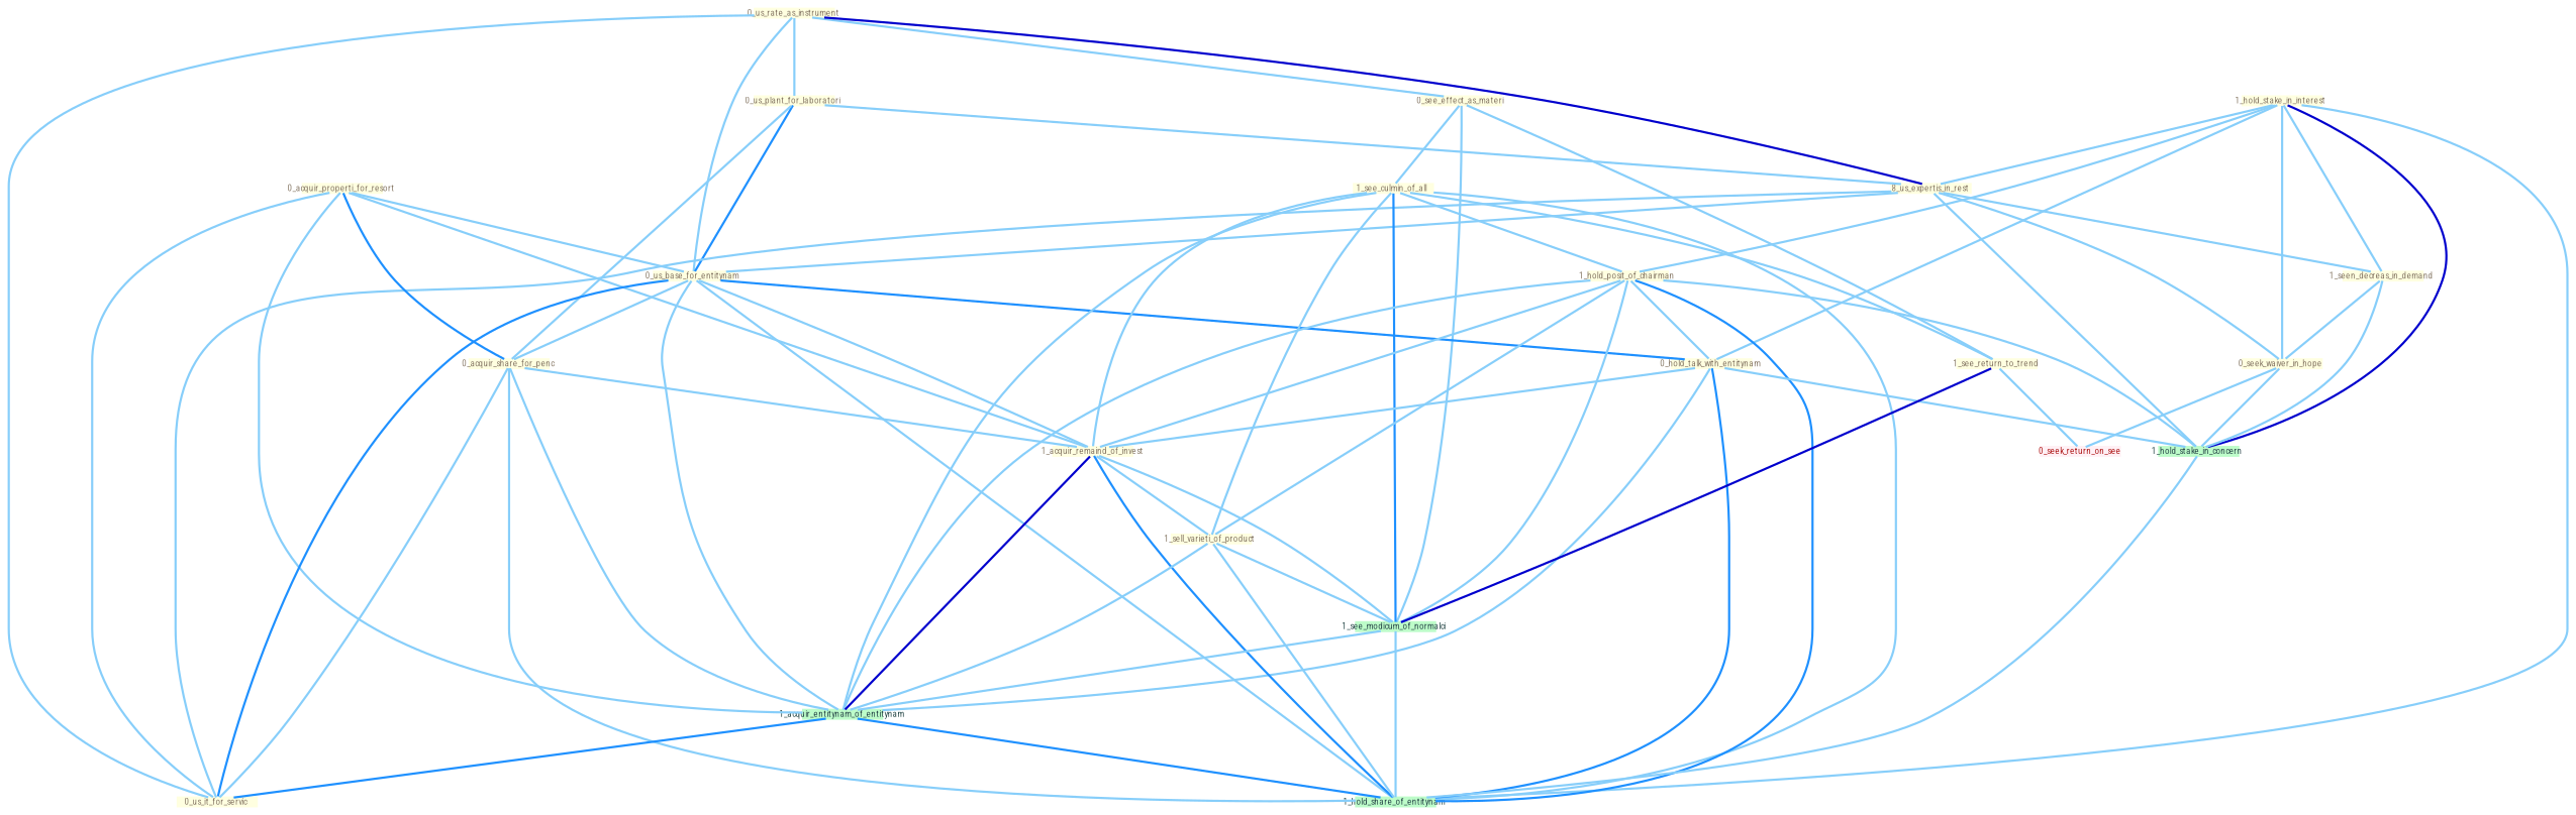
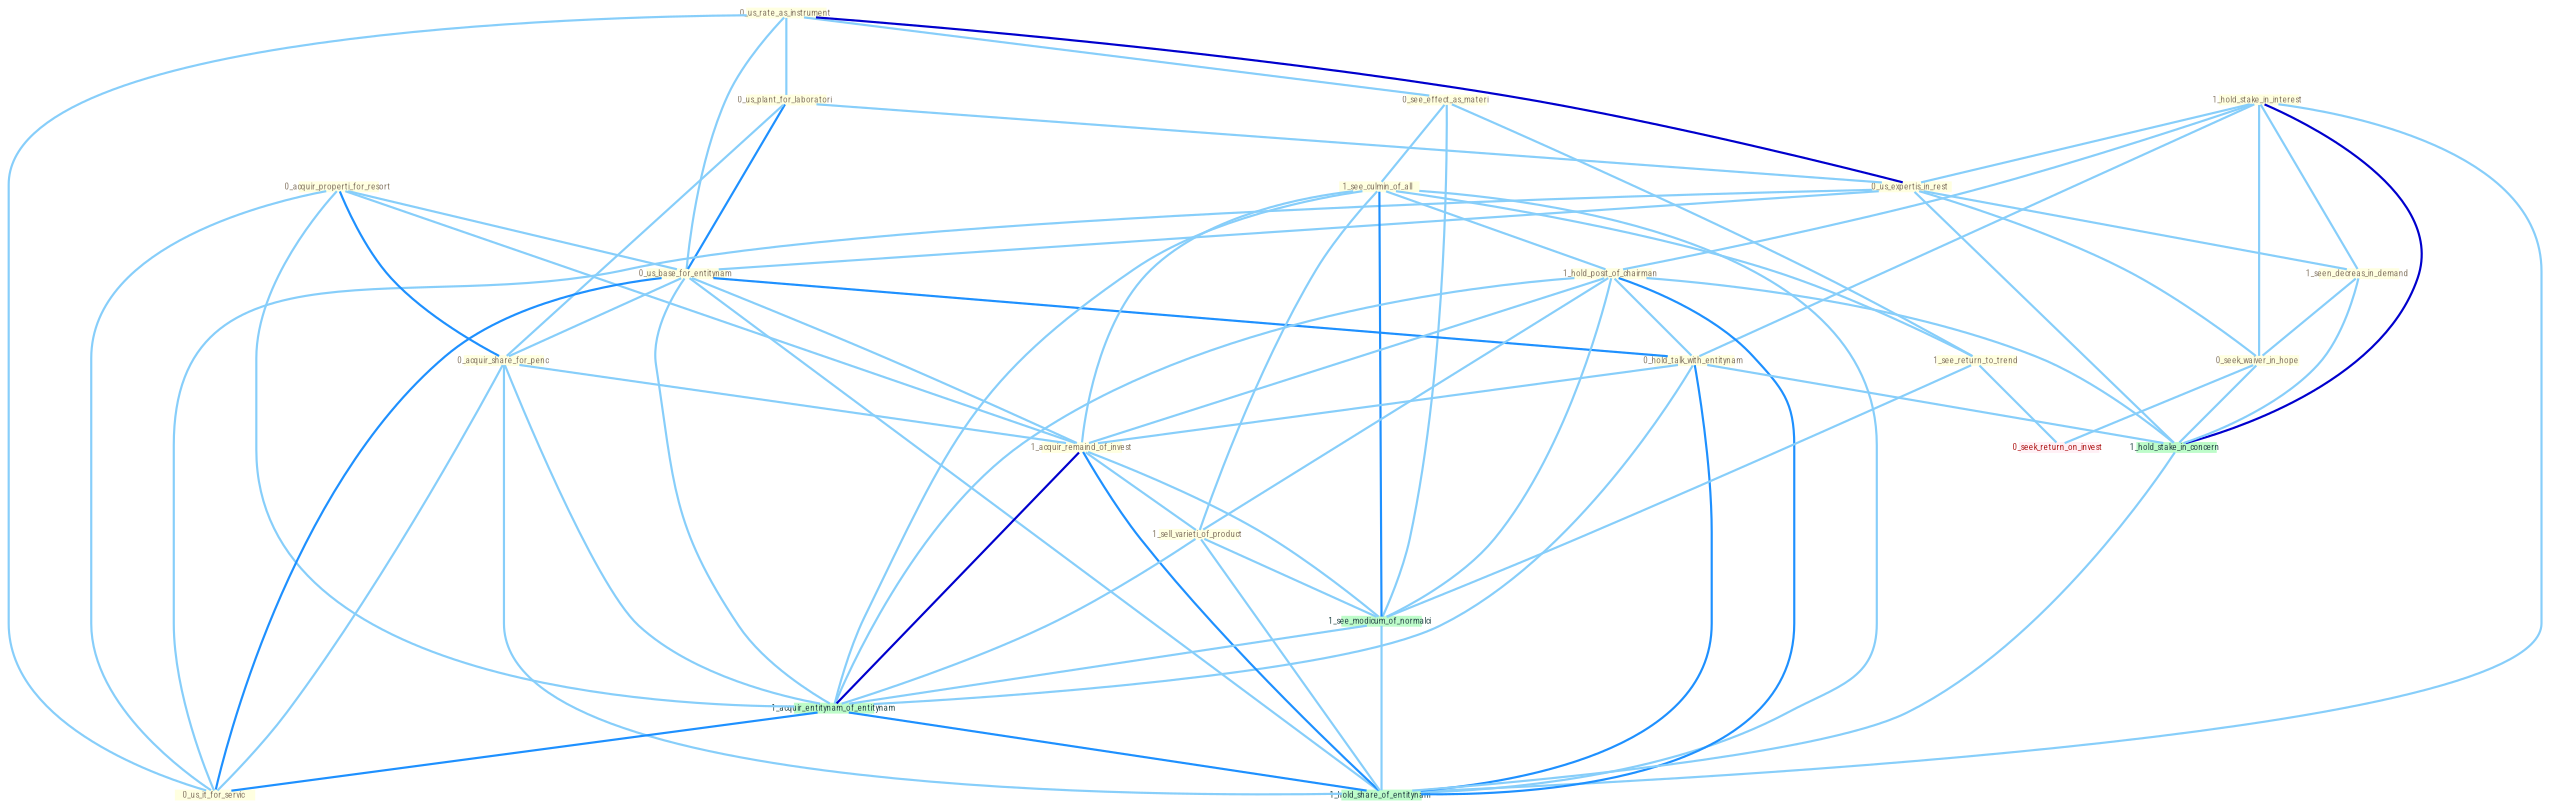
  graph {
    fontname="Roboto Condensed"
    node [color="#ffffe0" fixedsize=true fontcolor="#8b7d6b" fontname="Roboto Condensed" fontsize=4 shape=polygon style=filled]
    edge [color="#87cefa" fontname="Roboto Condensed" w=1]
-   "0_seek_return_on_invest " [color="#fff0f5" fontcolor="#b22222" height=.06 width=.5 label="0_seek_return_on_see"]
+   "0_seek_return_on_invest " [color="#fff0f5" fontcolor="#b22222" height=.06 width=.5]
    "1_hold_stake_in_interest " [height=.06 width=.5]
    "0_us_rate_as_instrument " [height=.06 width=.5]
    "0_see_effect_as_materi " [height=.06 width=.5]
    "0_us_plant_for_laboratori " [height=.06 width=.5]
-   "0_us_expertis_in_rest " [height=.06 width=.5 label="8_us_expertis_in_rest"]
+   "0_us_expertis_in_rest " [height=.06 width=.5]
    "0_acquir_properti_for_resort " [height=.06 width=.5]
    "0_us_base_for_entitynam " [height=.06 width=.5]
    "0_acquir_share_for_penc " [height=.06 width=.5]
    "1_seen_decreas_in_demand " [height=.06 width=.5]
    "0_us_it_for_servic " [height=.06 width=.5]
    "1_see_culmin_of_all " [height=.06 width=.5]
    "0_seek_waiver_in_hope " [height=.06 width=.5]
    "1_hold_posit_of_chairman " [height=.06 width=.5]
    "0_hold_talk_with_entitynam " [height=.06 width=.5]
    "1_see_return_to_trend " [height=.06 width=.5]
    n17 [height=.06 label="1_acquir_remaind_of_invest" width=.5]
    "1_sell_varieti_of_product " [height=.06 width=.5]
    "1_hold_stake_in_concern " [color="#BDFCC9" fontcolor="#2f4f4f" height=.06 width=.5]
    "1_hold_share_of_entitynam " [color="#BDFCC9" fontcolor="#2f4f4f" height=.06 width=.5]
    "1_see_modicum_of_normalci " [color="#BDFCC9" fontcolor="#2f4f4f" height=.06 width=.5]
    "1_acquir_entitynam_of_entitynam " [color="#BDFCC9" fontcolor="#2f4f4f" height=.06 width=.5]
    subgraph sub_1 {
      "0_seek_return_on_invest "
    }
    subgraph sub_2 {
      "1_hold_stake_in_interest "
      "0_us_rate_as_instrument "
      "0_see_effect_as_materi "
      "0_us_plant_for_laboratori "
      "0_us_expertis_in_rest "
      "0_acquir_properti_for_resort "
      "0_us_base_for_entitynam "
      "0_acquir_share_for_penc "
      "1_seen_decreas_in_demand "
      "0_us_it_for_servic "
      "1_see_culmin_of_all "
      "0_seek_waiver_in_hope "
      "1_hold_posit_of_chairman "
      "0_hold_talk_with_entitynam "
      "1_see_return_to_trend "
      n17
      "1_sell_varieti_of_product "
    }
    "1_hold_stake_in_interest " -- "0_us_expertis_in_rest "
    "1_hold_stake_in_interest " -- "1_seen_decreas_in_demand "
    "1_hold_stake_in_interest " -- "0_seek_waiver_in_hope "
    "1_hold_stake_in_interest " -- "1_hold_posit_of_chairman "
    "1_hold_stake_in_interest " -- "0_hold_talk_with_entitynam "
    "1_hold_stake_in_interest " -- "1_hold_stake_in_concern " [color="#0000cd" w=3]
    "1_hold_stake_in_interest " -- "1_hold_share_of_entitynam "
    "0_us_rate_as_instrument " -- "0_see_effect_as_materi "
    "0_us_rate_as_instrument " -- "0_us_plant_for_laboratori "
    "0_us_rate_as_instrument " -- "0_us_expertis_in_rest " [color="#0000cd"]
    "0_us_rate_as_instrument " -- "0_us_base_for_entitynam "
    "0_us_rate_as_instrument " -- "0_us_it_for_servic "
    "0_see_effect_as_materi " -- "1_see_culmin_of_all "
    "0_see_effect_as_materi " -- "1_see_return_to_trend "
    "0_see_effect_as_materi " -- "1_see_modicum_of_normalci "
    "0_us_plant_for_laboratori " -- "0_us_expertis_in_rest "
    "0_us_plant_for_laboratori " -- "0_us_base_for_entitynam " [color="#1e90ff" w=2]
    "0_us_plant_for_laboratori " -- "0_acquir_share_for_penc "
    "0_us_expertis_in_rest " -- "0_us_base_for_entitynam "
    "0_us_expertis_in_rest " -- "1_seen_decreas_in_demand "
    "0_us_expertis_in_rest " -- "0_us_it_for_servic "
    "0_us_expertis_in_rest " -- "0_seek_waiver_in_hope "
    "0_us_expertis_in_rest " -- "1_hold_stake_in_concern "
    "0_acquir_properti_for_resort " -- "0_us_base_for_entitynam "
    "0_acquir_properti_for_resort " -- "0_acquir_share_for_penc " [color="#1e90ff" w=2]
    "0_acquir_properti_for_resort " -- "0_us_it_for_servic "
    "0_acquir_properti_for_resort " -- n17
    "0_acquir_properti_for_resort " -- "1_acquir_entitynam_of_entitynam "
    "0_us_base_for_entitynam " -- "0_acquir_share_for_penc "
    "0_us_base_for_entitynam " -- "0_us_it_for_servic " [color="#1e90ff" w=2]
    "0_us_base_for_entitynam " -- "0_hold_talk_with_entitynam " [color="#1e90ff"]
    "0_us_base_for_entitynam " -- n17
    "0_us_base_for_entitynam " -- "1_hold_share_of_entitynam "
    "0_us_base_for_entitynam " -- "1_acquir_entitynam_of_entitynam "
    "0_acquir_share_for_penc " -- "0_us_it_for_servic "
    "0_acquir_share_for_penc " -- n17
    "0_acquir_share_for_penc " -- "1_hold_share_of_entitynam "
    "0_acquir_share_for_penc " -- "1_acquir_entitynam_of_entitynam "
    "1_seen_decreas_in_demand " -- "0_seek_waiver_in_hope "
    "1_seen_decreas_in_demand " -- "1_hold_stake_in_concern "
    "1_see_culmin_of_all " -- "1_hold_posit_of_chairman "
    "1_see_culmin_of_all " -- "1_see_return_to_trend "
    "1_see_culmin_of_all " -- n17
    "1_see_culmin_of_all " -- "1_sell_varieti_of_product "
    "1_see_culmin_of_all " -- "1_hold_share_of_entitynam "
    "1_see_culmin_of_all " -- "1_see_modicum_of_normalci " [color="#1e90ff" w=2]
    "1_see_culmin_of_all " -- "1_acquir_entitynam_of_entitynam "
    "0_seek_waiver_in_hope " -- "0_seek_return_on_invest "
    "0_seek_waiver_in_hope " -- "1_hold_stake_in_concern "
    "1_hold_posit_of_chairman " -- "0_hold_talk_with_entitynam "
    "1_hold_posit_of_chairman " -- n17
    "1_hold_posit_of_chairman " -- "1_sell_varieti_of_product "
    "1_hold_posit_of_chairman " -- "1_hold_stake_in_concern "
    "1_hold_posit_of_chairman " -- "1_hold_share_of_entitynam " [color="#1e90ff" w=2]
    "1_hold_posit_of_chairman " -- "1_see_modicum_of_normalci "
    "1_hold_posit_of_chairman " -- "1_acquir_entitynam_of_entitynam "
    "0_hold_talk_with_entitynam " -- n17
    "0_hold_talk_with_entitynam " -- "1_hold_stake_in_concern "
    "0_hold_talk_with_entitynam " -- "1_hold_share_of_entitynam " [color="#1e90ff" w=2]
    "0_hold_talk_with_entitynam " -- "1_acquir_entitynam_of_entitynam "
    "1_see_return_to_trend " -- "0_seek_return_on_invest "
-   "1_see_return_to_trend " -- "1_see_modicum_of_normalci " [color="#0000cd"]
+   "1_see_return_to_trend " -- "1_see_modicum_of_normalci "
    n17 -- "1_sell_varieti_of_product "
    n17 -- "1_hold_share_of_entitynam " [color="#1e90ff" w=2]
    n17 -- "1_see_modicum_of_normalci "
    n17 -- "1_acquir_entitynam_of_entitynam " [color="#0000cd" w=3]
    "1_sell_varieti_of_product " -- "1_hold_share_of_entitynam "
    "1_sell_varieti_of_product " -- "1_see_modicum_of_normalci "
    "1_sell_varieti_of_product " -- "1_acquir_entitynam_of_entitynam "
    "1_hold_stake_in_concern " -- "1_hold_share_of_entitynam "
    "1_see_modicum_of_normalci " -- "1_hold_share_of_entitynam "
    "1_see_modicum_of_normalci " -- "1_acquir_entitynam_of_entitynam "
    "1_acquir_entitynam_of_entitynam " -- "0_us_it_for_servic " [color="#1e90ff" w=2]
    "1_acquir_entitynam_of_entitynam " -- "1_hold_share_of_entitynam " [color="#1e90ff" w=2]
  }
